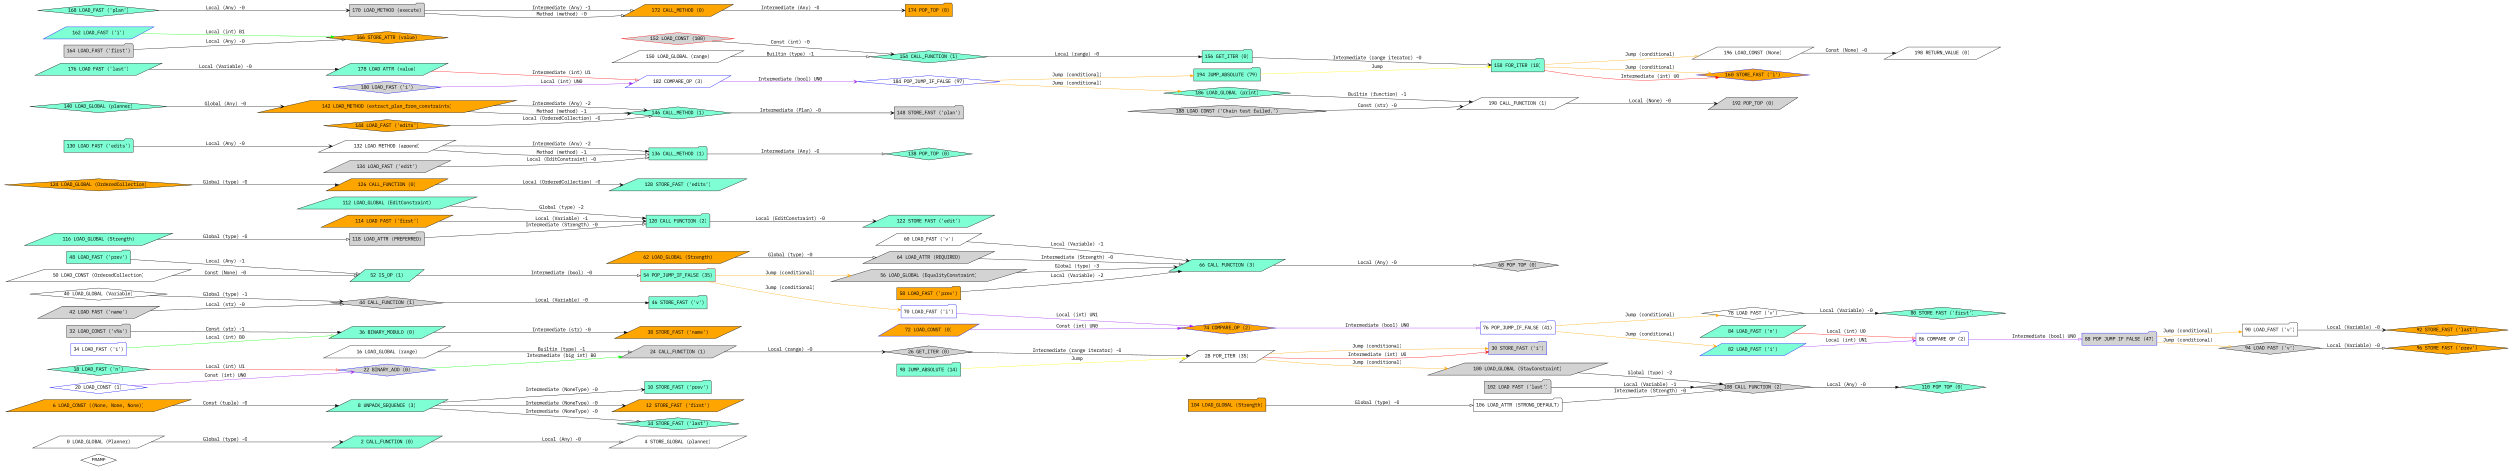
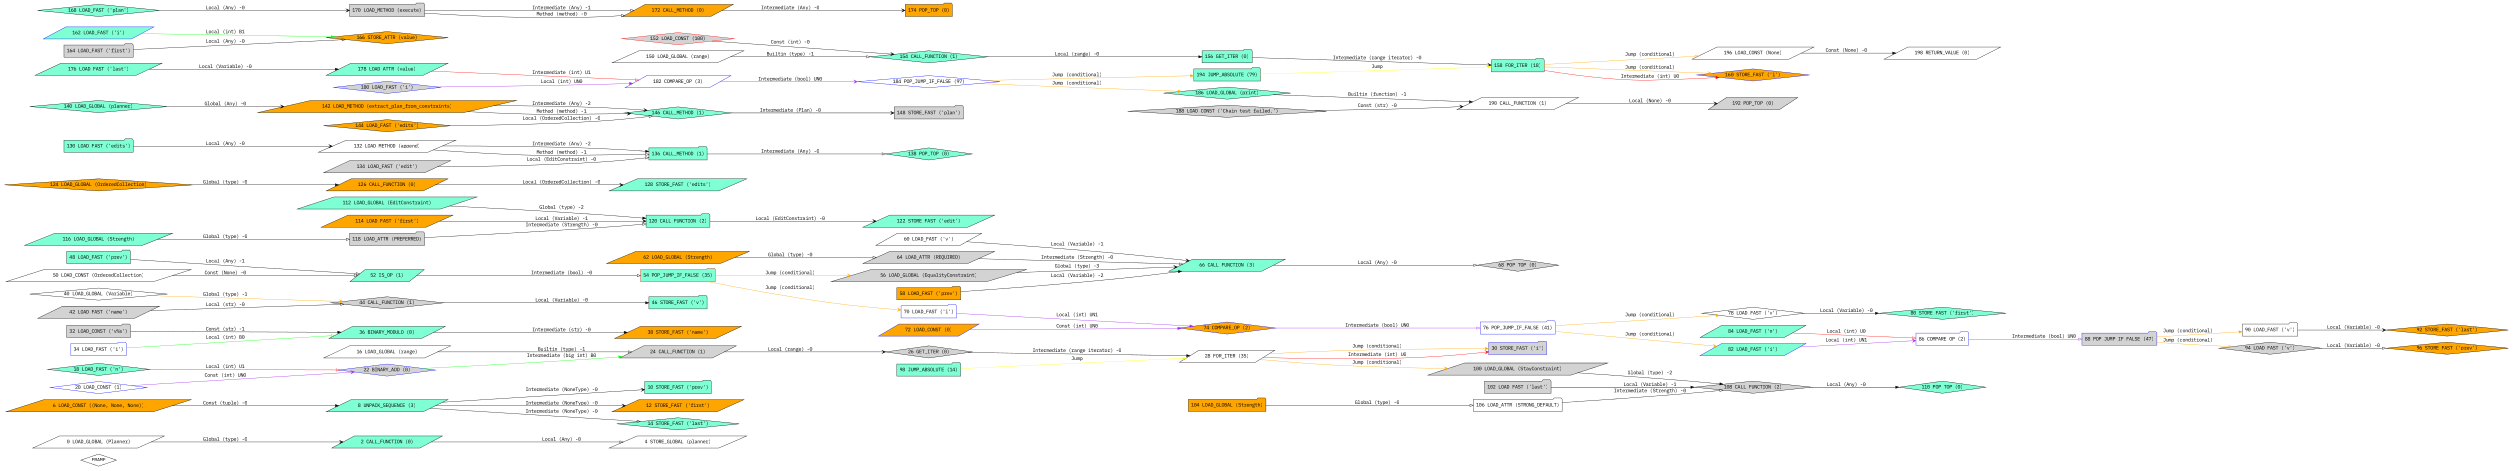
  digraph {
    fontname="IBM Plex Mono"
    rankdir=LR
    node [fillcolor=aquamarine fontname="IBM Plex Mono" shape=parallelogram style=filled color=black]
    edge [arrowhead=vee color=black fontname="IBM Plex Mono"]
    n1 [fillcolor=white label=FRAME shape=diamond color=""]
    n2 [fillcolor=white label="0 LOAD_GLOBAL (Planner)"]
    n3 [label="2 CALL_FUNCTION (0)"]
    n4 [fillcolor=white label="4 STORE_GLOBAL (planner)"]
    n5 [fillcolor=orange label="6 LOAD_CONST ((None, None, None))"]
    n6 [label="8 UNPACK_SEQUENCE (3)"]
    n7 [label="10 STORE_FAST ('prev')" shape=folder]
    n8 [fillcolor=orange label="12 STORE_FAST ('first')"]
    n9 [label="14 STORE_FAST ('last')" shape=diamond]
    n10 [fillcolor=white label="16 LOAD_GLOBAL (range)"]
    n11 [fillcolor=lightgrey label="24 CALL_FUNCTION (1)"]
    n12 [fillcolor=lightgrey label="26 GET_ITER (0)" shape=diamond]
    n13 [label="18 LOAD_FAST ('n')" shape=diamond]
    n14 [color=blue fillcolor=lightgrey label="22 BINARY_ADD (0)" shape=diamond]
    n15 [color=blue fillcolor=white label="20 LOAD_CONST (1)" shape=diamond]
    n16 [fillcolor=white label="28 FOR_ITER (35)"]
    n17 [color=blue fillcolor=lightgrey label="30 STORE_FAST ('i')" shape=folder]
    n18 [fillcolor=lightgrey label="100 LOAD_GLOBAL (StayConstraint)"]
    n19 [fillcolor=lightgrey label="108 CALL_FUNCTION (2)" shape=diamond]
    n20 [label="110 POP_TOP (0)" shape=diamond]
    n21 [fillcolor=lightgrey label="32 LOAD_CONST ('v%s')" shape=folder]
    n22 [label="36 BINARY_MODULO (0)"]
    n23 [fillcolor=orange label="38 STORE_FAST ('name')"]
    n24 [color=blue fillcolor=white label="34 LOAD_FAST ('i')" shape=folder]
    n25 [fillcolor=white label="40 LOAD_GLOBAL (Variable)" shape=diamond]
    n26 [fillcolor=lightgrey label="44 CALL_FUNCTION (1)" shape=diamond]
    n27 [label="46 STORE_FAST ('v')" shape=folder]
    n28 [fillcolor=lightgrey label="42 LOAD_FAST ('name')"]
    n29 [label="48 LOAD_FAST ('prev')" shape=folder]
    n30 [label="52 IS_OP (1)"]
    n31 [color=red label="54 POP_JUMP_IF_FALSE (35)" shape=folder]
    n32 [fillcolor=white label="50 LOAD_CONST (OrderedCollection)"]
    n33 [fillcolor=lightgrey label="56 LOAD_GLOBAL (EqualityConstraint)"]
    n34 [color=blue fillcolor=white label="70 LOAD_FAST ('i')" shape=folder]
    n35 [label="66 CALL_FUNCTION (3)"]
    n36 [color=blue fillcolor=orange label="74 COMPARE_OP (2)" shape=diamond]
    n37 [fillcolor=lightgrey label="68 POP_TOP (0)" shape=diamond]
    n38 [color=blue fillcolor=white label="76 POP_JUMP_IF_FALSE (41)" shape=folder]
    n39 [fillcolor=orange label="58 LOAD_FAST ('prev')" shape=folder]
    n40 [fillcolor=white label="60 LOAD_FAST ('v')"]
    n41 [fillcolor=orange label="62 LOAD_GLOBAL (Strength)"]
    n42 [fillcolor=lightgrey label="64 LOAD_ATTR (REQUIRED)"]
    n43 [color=blue fillcolor=orange label="72 LOAD_CONST (0)"]
    n44 [fillcolor=white label="78 LOAD_FAST ('v')" shape=diamond]
    n45 [color=blue label="82 LOAD_FAST ('i')"]
    n46 [label="80 STORE_FAST ('first')" shape=diamond]
    n47 [color=blue fillcolor=white label="86 COMPARE_OP (2)" shape=folder]
    n48 [color=blue fillcolor=lightgrey label="88 POP_JUMP_IF_FALSE (47)" shape=folder]
    n49 [label="84 LOAD_FAST ('n')"]
    n50 [fillcolor=white label="90 LOAD_FAST ('v')" shape=folder]
    n51 [fillcolor=lightgrey label="94 LOAD_FAST ('v')" shape=diamond]
    n52 [fillcolor=orange label="92 STORE_FAST ('last')" shape=diamond]
    n53 [fillcolor=orange label="96 STORE_FAST ('prev')" shape=diamond]
    n54 [label="98 JUMP_ABSOLUTE (14)" shape=folder]
    n55 [fillcolor=lightgrey label="102 LOAD_FAST ('last')" shape=folder]
    n56 [fillcolor=orange label="104 LOAD_GLOBAL (Strength)" shape=folder]
    n57 [fillcolor=white label="106 LOAD_ATTR (STRONG_DEFAULT)" shape=folder]
    n58 [label="112 LOAD_GLOBAL (EditConstraint)"]
    n59 [label="120 CALL_FUNCTION (2)" shape=folder]
    n60 [label="122 STORE_FAST ('edit')"]
    n61 [fillcolor=orange label="114 LOAD_FAST ('first')"]
    n62 [label="116 LOAD_GLOBAL (Strength)"]
    n63 [fillcolor=lightgrey label="118 LOAD_ATTR (PREFERRED)" shape=folder]
    n64 [fillcolor=orange label="124 LOAD_GLOBAL (OrderedCollection)" shape=diamond]
    n65 [fillcolor=orange label="126 CALL_FUNCTION (0)"]
    n66 [label="128 STORE_FAST ('edits')"]
    n67 [label="130 LOAD_FAST ('edits')" shape=folder]
    n68 [fillcolor=white label="132 LOAD_METHOD (append)"]
    n69 [label="136 CALL_METHOD (1)" shape=folder]
    n70 [label="138 POP_TOP (0)" shape=diamond]
    n71 [fillcolor=lightgrey label="134 LOAD_FAST ('edit')"]
    n72 [label="140 LOAD_GLOBAL (planner)" shape=diamond]
    n73 [fillcolor=orange label="142 LOAD_METHOD (extract_plan_from_constraints)"]
    n74 [label="146 CALL_METHOD (1)" shape=diamond]
    n75 [fillcolor=lightgrey label="148 STORE_FAST ('plan')" shape=folder]
    n76 [fillcolor=orange label="144 LOAD_FAST ('edits')" shape=diamond]
    n77 [fillcolor=white label="150 LOAD_GLOBAL (range)"]
    n78 [label="154 CALL_FUNCTION (1)" shape=diamond]
    n79 [label="156 GET_ITER (0)" shape=folder]
    n80 [color=red fillcolor=lightgrey label="152 LOAD_CONST (100)" shape=diamond]
    n81 [label="158 FOR_ITER (18)" shape=folder]
    n82 [color=blue fillcolor=orange label="160 STORE_FAST ('i')" shape=diamond]
    n83 [fillcolor=white label="196 LOAD_CONST (None)"]
    n84 [fillcolor=white label="198 RETURN_VALUE (0)"]
    n85 [color=blue label="162 LOAD_FAST ('i')"]
    n86 [fillcolor=orange label="166 STORE_ATTR (value)" shape=diamond]
    n87 [fillcolor=lightgrey label="164 LOAD_FAST ('first')" shape=folder]
    n88 [label="168 LOAD_FAST ('plan')" shape=diamond]
    n89 [fillcolor=lightgrey label="170 LOAD_METHOD (execute)" shape=folder]
    n90 [fillcolor=orange label="172 CALL_METHOD (0)"]
    n91 [fillcolor=orange label="174 POP_TOP (0)" shape=folder]
    n92 [label="176 LOAD_FAST ('last')"]
    n93 [label="178 LOAD_ATTR (value)"]
    n94 [color=blue fillcolor=white label="182 COMPARE_OP (3)"]
    n95 [color=blue fillcolor=white label="184 POP_JUMP_IF_FALSE (97)" shape=diamond]
    n96 [color=blue fillcolor=lightgrey label="180 LOAD_FAST ('i')" shape=diamond]
    n97 [label="186 LOAD_GLOBAL (print)" shape=diamond]
    n98 [label="194 JUMP_ABSOLUTE (79)" shape=folder]
    n99 [fillcolor=white label="190 CALL_FUNCTION (1)"]
    n100 [fillcolor=lightgrey label="192 POP_TOP (0)"]
    n101 [fillcolor=lightgrey label="188 LOAD_CONST ('Chain test failed.')" shape=diamond]
    n2 -> n3 [label="Global (type) -0"]
    n3 -> n4 [arrowhead=onormal label="Local (Any) -0"]
    n5 -> n6 [arrowhead=normal label="Const (tuple) -0"]
    n6 -> n7 [label="Intermediate (NoneType) -0"]
    n6 -> n8 [label="Intermediate (NoneType) -0"]
    n6 -> n9 [arrowhead=onormal label="Intermediate (NoneType) -0"]
    n10 -> n11 [arrowhead=onormal label="Builtin (type) -1"]
    n11 -> n12 [label="Local (range) -0"]
    n12 -> n16 [arrowhead=normal label="Intermediate (range iterator) -0"]
    n13 -> n14 [arrowhead=onormal color=red label="Local (int) U1"]
    n14 -> n11 [arrowhead=normal color=green label="Intermediate (big int) B0"]
    n15 -> n14 [color=purple label="Const (int) UN0"]
    n16 -> n17 [arrowhead=normal color=orange label="Jump (conditional)"]
    n16 -> n17 [color=red label="Intermediate (int) U0"]
    n16 -> n18 [color=orange label="Jump (conditional)"]
    n18 -> n19 [arrowhead=normal label="Global (type) -2"]
    n19 -> n20 [arrowhead=normal label="Local (Any) -0"]
    n21 -> n22 [arrowhead=normal label="Const (str) -1"]
    n22 -> n23 [arrowhead=normal label="Intermediate (str) -0"]
    n24 -> n22 [arrowhead=onormal color=green label="Local (int) B0"]
-   n25 -> n26 [label="Global (type) -1"]
+   n25 -> n26 [color=orange label="Global (type) -1"]
    n26 -> n27 [arrowhead=normal label="Local (Variable) -0"]
    n28 -> n26 [arrowhead=onormal label="Local (str) -0"]
    n29 -> n30 [arrowhead=onormal label="Local (Any) -1"]
    n30 -> n31 [arrowhead=onormal label="Intermediate (bool) -0"]
    n31 -> n33 [color=orange label="Jump (conditional)"]
    n31 -> n34 [color=orange label="Jump (conditional)"]
    n32 -> n30 [arrowhead=onormal label="Const (None) -0"]
    n33 -> n35 [label="Global (type) -3"]
    n34 -> n36 [arrowhead=normal color=purple label="Local (int) UN1"]
    n35 -> n37 [arrowhead=onormal label="Local (Any) -0"]
    n36 -> n38 [arrowhead=onormal color=purple label="Intermediate (bool) UN0"]
    n38 -> n44 [arrowhead=normal color=orange label="Jump (conditional)"]
    n38 -> n45 [color=orange label="Jump (conditional)"]
    n39 -> n35 [arrowhead=normal label="Local (Variable) -2"]
    n40 -> n35 [label="Local (Variable) -1"]
    n41 -> n42 [arrowhead=onormal label="Global (type) -0"]
    n42 -> n35 [arrowhead=onormal label="Intermediate (Strength) -0"]
    n43 -> n36 [arrowhead=normal color=purple label="Const (int) UN0"]
    n44 -> n46 [arrowhead=normal label="Local (Variable) -0"]
    n45 -> n47 [color=purple label="Local (int) UN1"]
    n47 -> n48 [arrowhead=onormal color=purple label="Intermediate (bool) UN0"]
    n48 -> n50 [arrowhead=normal color=orange label="Jump (conditional)"]
    n48 -> n51 [arrowhead=onormal color=orange label="Jump (conditional)"]
    n49 -> n47 [arrowhead=onormal color=red label="Local (int) U0"]
    n50 -> n52 [label="Local (Variable) -0"]
    n51 -> n53 [arrowhead=onormal label="Local (Variable) -0"]
    n54 -> n16 [color=yellow label=Jump arrowhead=""]
    n55 -> n19 [arrowhead=normal label="Local (Variable) -1"]
    n56 -> n57 [arrowhead=onormal label="Global (type) -0"]
    n57 -> n19 [arrowhead=onormal label="Intermediate (Strength) -0"]
    n58 -> n59 [arrowhead=normal label="Global (type) -2"]
    n59 -> n60 [label="Local (EditConstraint) -0"]
    n61 -> n59 [label="Local (Variable) -1"]
    n62 -> n63 [arrowhead=onormal label="Global (type) -0"]
    n63 -> n59 [arrowhead=onormal label="Intermediate (Strength) -0"]
    n64 -> n65 [arrowhead=normal label="Global (type) -0"]
    n65 -> n66 [label="Local (OrderedCollection) -0"]
    n67 -> n68 [label="Local (Any) -0"]
    n68 -> n69 [arrowhead=normal label="Intermediate (Any) -2"]
    n68 -> n69 [arrowhead=onormal label="Method (method) -1"]
    n69 -> n70 [arrowhead=onormal label="Intermediate (Any) -0"]
    n71 -> n69 [arrowhead=onormal label="Local (EditConstraint) -0"]
    n72 -> n73 [label="Global (Any) -0"]
    n73 -> n74 [label="Intermediate (Any) -2"]
    n73 -> n74 [label="Method (method) -1"]
    n74 -> n75 [label="Intermediate (Plan) -0"]
    n76 -> n74 [arrowhead=onormal label="Local (OrderedCollection) -0"]
    n77 -> n78 [arrowhead=onormal label="Builtin (type) -1"]
    n78 -> n79 [arrowhead=normal label="Local (range) -0"]
    n79 -> n81 [label="Intermediate (range iterator) -0"]
    n80 -> n78 [label="Const (int) -0"]
    n81 -> n82 [color=orange label="Jump (conditional)"]
    n81 -> n82 [arrowhead=normal color=red label="Intermediate (int) U0"]
    n81 -> n83 [arrowhead=onormal color=orange label="Jump (conditional)"]
    n83 -> n84 [arrowhead=normal label="Const (None) -0"]
    n85 -> n86 [arrowhead=normal color=green label="Local (int) B1"]
    n87 -> n86 [arrowhead=onormal label="Local (Any) -0"]
    n88 -> n89 [label="Local (Any) -0"]
    n89 -> n90 [arrowhead=onormal label="Intermediate (Any) -1"]
    n89 -> n90 [arrowhead=onormal label="Method (method) -0"]
    n90 -> n91 [label="Intermediate (Any) -0"]
    n92 -> n93 [arrowhead=normal label="Local (Variable) -0"]
    n93 -> n94 [arrowhead=onormal color=red label="Intermediate (int) U1"]
    n94 -> n95 [color=purple label="Intermediate (bool) UN0"]
    n95 -> n97 [arrowhead=normal color=orange label="Jump (conditional)"]
    n95 -> n98 [arrowhead=normal color=orange label="Jump (conditional)"]
    n96 -> n94 [arrowhead=normal color=purple label="Local (int) UN0"]
    n97 -> n99 [arrowhead=normal label="Builtin (function) -1"]
    n98 -> n81 [color=yellow label=Jump arrowhead=""]
    n99 -> n100 [label="Local (None) -0"]
    n101 -> n99 [label="Const (str) -0"]
  }
